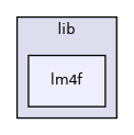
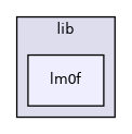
  digraph {
    compound=true
-   n1 [fillcolor="#eeeeff" fontname=Helvetica fontsize=10 label=lm4f pencolor=black shape=box style=filled]
+   n1 [fillcolor="#eeeeff" fontname=Helvetica fontsize=10 label=lm0f pencolor=black shape=box style=filled]
    subgraph cluster_1 {
      bgcolor="#ddddee"
      fontname=Helvetica
      fontsize=10
      label=lib
      pencolor=black
      n1
    }
  }
